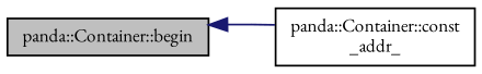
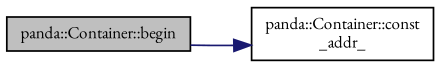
  digraph {
    rankdir=LR
    fontname="EB Garamond"
    node [color=black fontname="EB Garamond" fontsize=10 shape=record style=filled]
    n1 [fillcolor=grey75 fontcolor=black height=0.2 label="panda::Container::begin" width=0.4]
    n2 [fillcolor=white height=0.2 label="panda::Container::const\l_addr_" width=0.4]
-   n2 -> n1 [color=midnightblue fontname="EB Garamond" fontsize=10 labelfontname=Helvetica labelfontsize=10 style=solid]
+   n1 -> n2 [color=midnightblue fontname="EB Garamond" fontsize=10 labelfontname=Helvetica labelfontsize=10 style=solid]
  }
